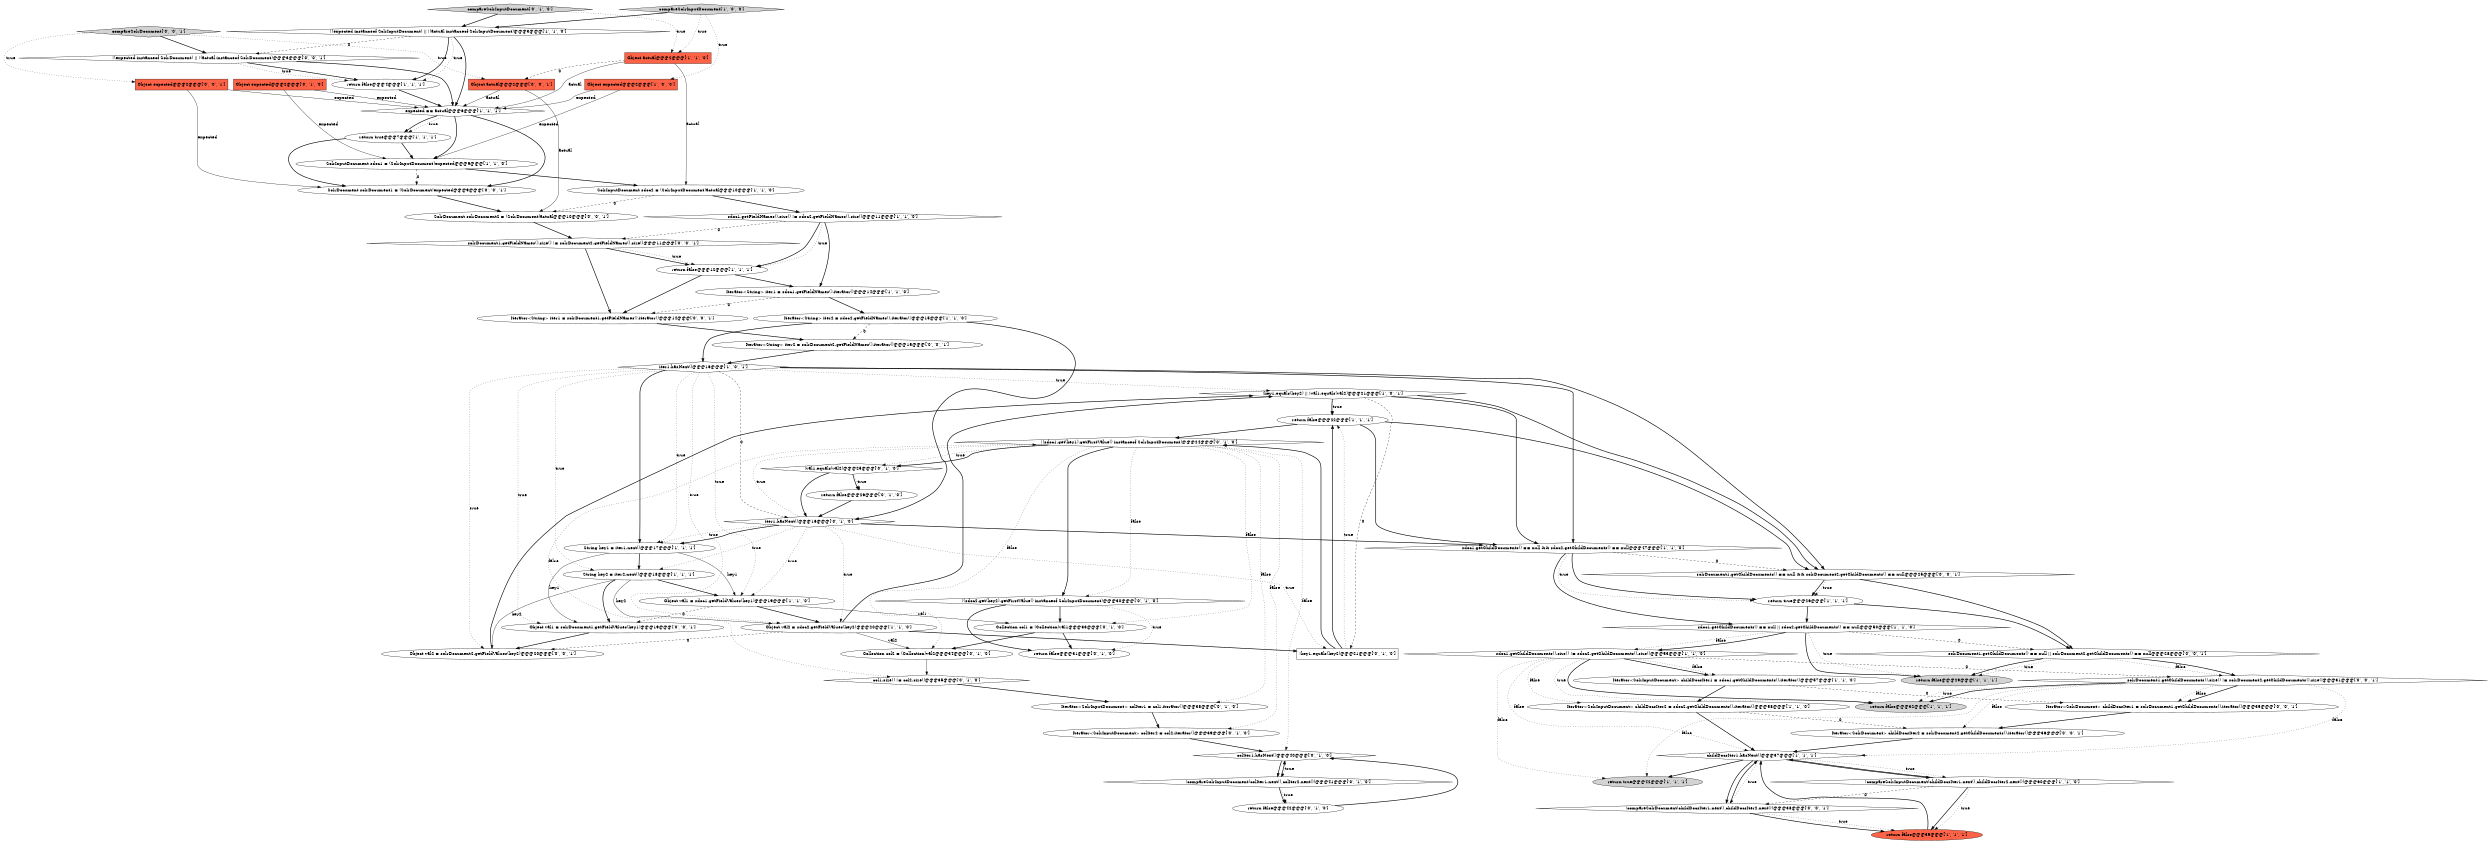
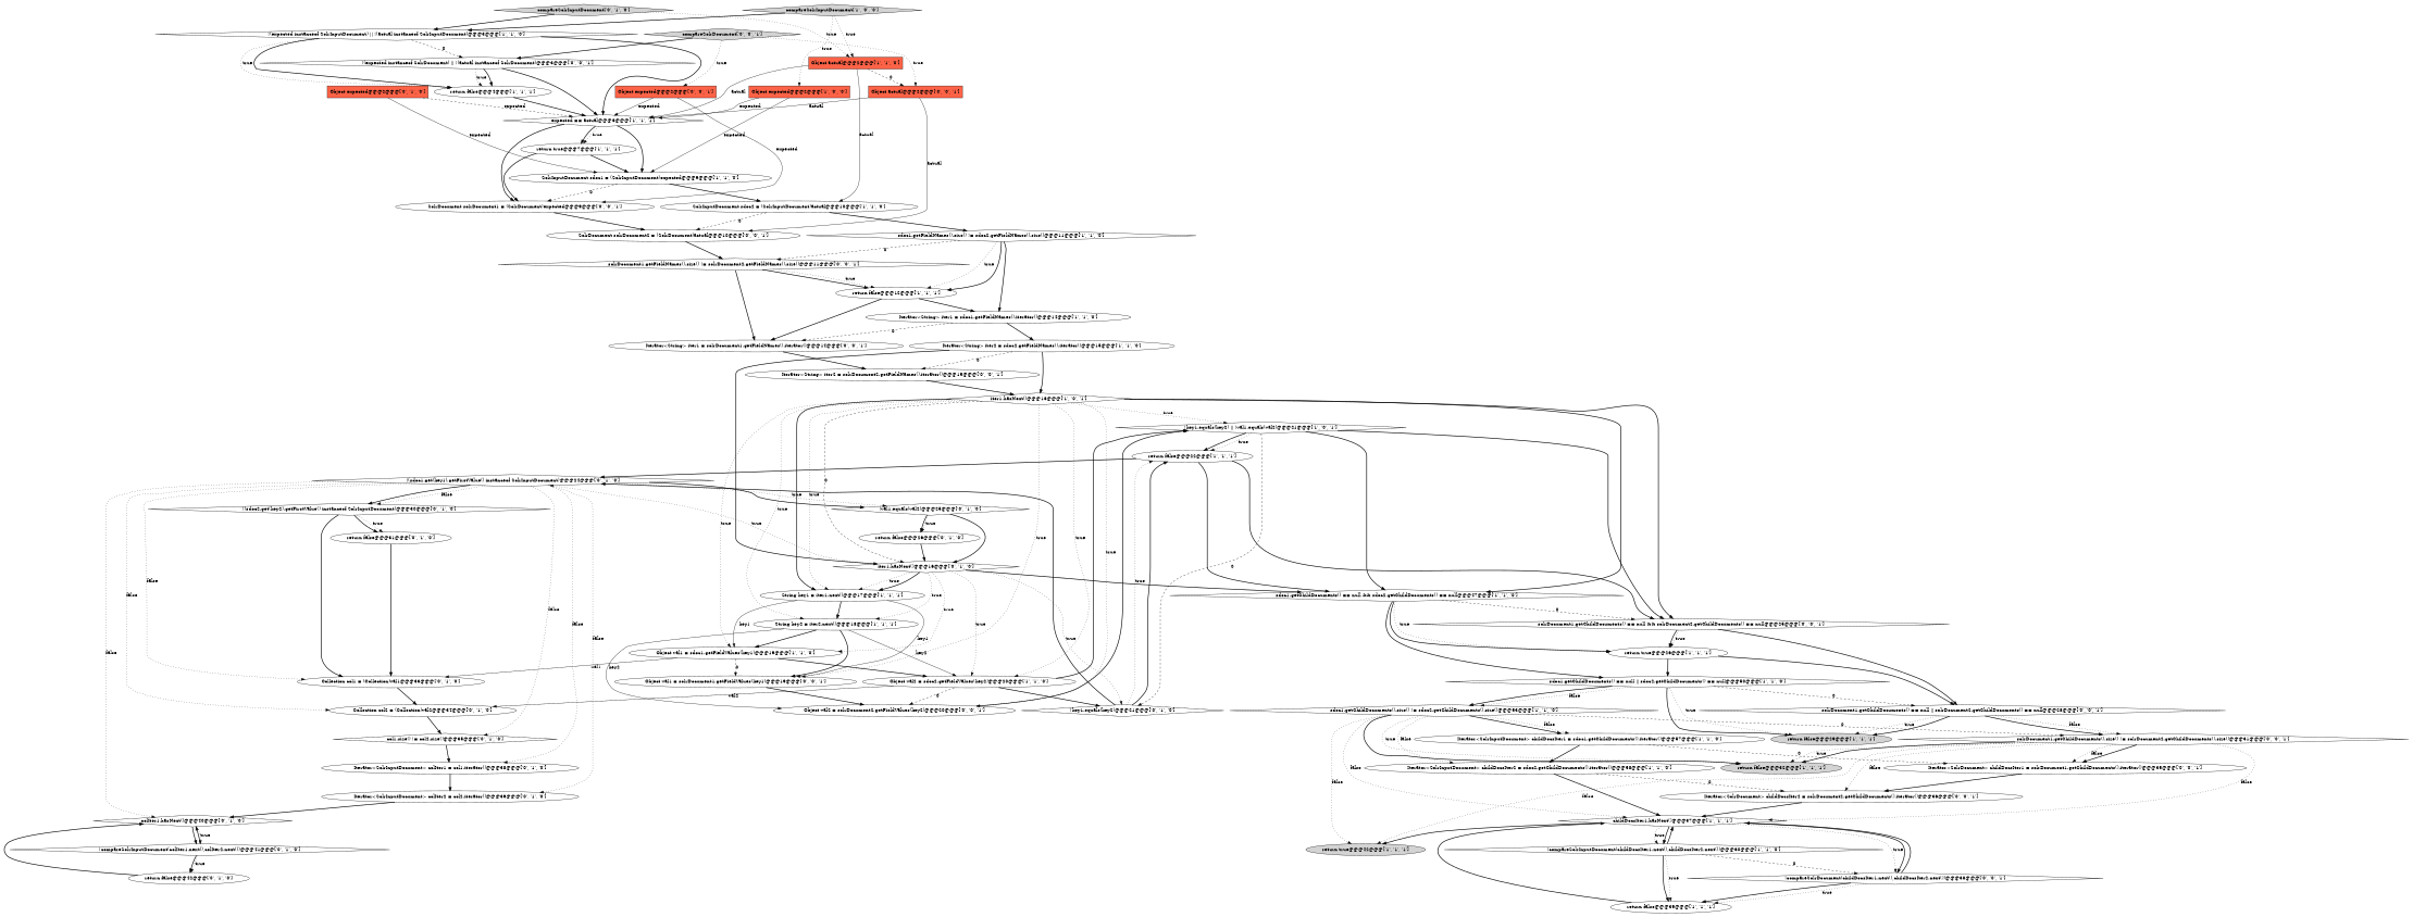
  digraph {
    node [fillcolor=white shape=ellipse style=filled]
    edge [style=bold]
    n1 [label="sdoc1.getChildDocuments() == null && sdoc2.getChildDocuments() == null@@@47@@@['1', '1', '0']" shape=diamond]
    n2 [label="solrDocument1.getChildDocuments() == null && solrDocument2.getChildDocuments() == null@@@25@@@['0', '0', '1']" shape=diamond]
    n3 [label="return true@@@26@@@['1', '1', '1']"]
    n4 [label="sdoc1.getChildDocuments() == null || sdoc2.getChildDocuments() == null@@@50@@@['1', '1', '0']" shape=diamond]
    n5 [label="solrDocument1.getChildDocuments() == null || solrDocument2.getChildDocuments() == null@@@28@@@['0', '0', '1']" shape=diamond]
    n6 [label="sdoc1.getChildDocuments().size() != sdoc2.getChildDocuments().size()@@@53@@@['1', '1', '0']" shape=diamond]
    n7 [fillcolor=lightgray label="return false@@@29@@@['1', '1', '1']"]
    n8 [label="return false@@@42@@@['0', '1', '0']"]
    n9 [label="colIter1.hasNext()@@@40@@@['0', '1', '0']" shape=diamond]
    n10 [label="!compareSolrInputDocument(colIter1.next(),colIter2.next())@@@41@@@['0', '1', '0']" shape=diamond]
    n11 [label="!key1.equals(key2) || !val1.equals(val2)@@@21@@@['1', '0', '1']" shape=diamond]
    n12 [label="return false@@@22@@@['1', '1', '1']"]
-   n13 [label="!key1.equals(key2)@@@21@@@['0', '1', '0']" shape=box]
+   n13 [label="!key1.equals(key2)@@@21@@@['0', '1', '0']" shape=diamond]
    n14 [label="!(sdoc1.get(key1).getFirstValue() instanceof SolrInputDocument)@@@24@@@['0', '1', '0']" shape=diamond]
    n15 [label="return false@@@4@@@['1', '1', '1']"]
    n16 [label="expected == actual@@@6@@@['1', '1', '1']" shape=diamond]
    n17 [label="SolrDocument solrDocument1 = (SolrDocument)expected@@@9@@@['0', '0', '1']"]
    n18 [label="SolrInputDocument sdoc1 = (SolrInputDocument)expected@@@9@@@['1', '1', '0']"]
    n19 [label="return true@@@7@@@['1', '1', '1']"]
    n20 [label="Iterator<String> iter1 = sdoc1.getFieldNames().iterator()@@@14@@@['1', '1', '0']"]
    n21 [label="Iterator<String> iter2 = sdoc2.getFieldNames().iterator()@@@15@@@['1', '1', '0']"]
    n22 [label="Iterator<String> iter1 = solrDocument1.getFieldNames().iterator()@@@14@@@['0', '0', '1']"]
    n23 [label="Iterator<String> iter2 = solrDocument2.getFieldNames().iterator()@@@15@@@['0', '0', '1']"]
    n24 [label="iter1.hasNext()@@@16@@@['1', '0', '1']" shape=diamond]
    n25 [label="iter1.hasNext()@@@16@@@['0', '1', '0']" shape=diamond]
    n26 [fillcolor=tomato label="Object actual@@@2@@@['0', '0', '1']" shape=box]
    n27 [label="SolrDocument solrDocument2 = (SolrDocument)actual@@@10@@@['0', '0', '1']"]
    n28 [label="solrDocument1.getFieldNames().size() != solrDocument2.getFieldNames().size()@@@11@@@['0', '0', '1']" shape=diamond]
    n29 [fillcolor=lightgray label="compareSolrDocument['0', '0', '1']" shape=diamond]
    n30 [fillcolor=tomato label="Object expected@@@2@@@['0', '0', '1']" shape=box]
    n31 [label="!(expected instanceof SolrDocument) || !(actual instanceof SolrDocument)@@@3@@@['0', '0', '1']" shape=diamond]
    n32 [label="solrDocument1.getChildDocuments().size() != solrDocument2.getChildDocuments().size()@@@31@@@['0', '0', '1']" shape=diamond]
    n33 [label="Object val1 = solrDocument1.getFieldValues(key1)@@@19@@@['0', '0', '1']"]
    n34 [label="Object val2 = solrDocument2.getFieldValues(key2)@@@20@@@['0', '0', '1']"]
    n35 [label="String key1 = iter1.next()@@@17@@@['1', '1', '1']"]
    n36 [label="Object val1 = sdoc1.getFieldValues(key1)@@@19@@@['1', '1', '0']"]
    n37 [label="String key2 = iter2.next()@@@18@@@['1', '1', '1']"]
    n38 [label="Object val2 = sdoc2.getFieldValues(key2)@@@20@@@['1', '1', '0']"]
    n39 [label="Collection col1 = (Collection)val1@@@33@@@['0', '1', '0']"]
    n40 [fillcolor=tomato label="Object expected@@@2@@@['1', '0', '0']" shape=box]
    n41 [label="SolrInputDocument sdoc2 = (SolrInputDocument)actual@@@10@@@['1', '1', '0']"]
    n42 [label="Iterator<SolrInputDocument> childDocsIter1 = sdoc1.getChildDocuments().iterator()@@@57@@@['1', '1', '0']"]
    n43 [label="Iterator<SolrDocument> childDocsIter1 = solrDocument1.getChildDocuments().iterator()@@@35@@@['0', '0', '1']"]
    n44 [label="Iterator<SolrInputDocument> childDocsIter2 = sdoc2.getChildDocuments().iterator()@@@58@@@['1', '1', '0']"]
    n45 [label="Iterator<SolrDocument> childDocsIter2 = solrDocument2.getChildDocuments().iterator()@@@36@@@['0', '0', '1']"]
    n46 [label="childDocsIter1.hasNext()@@@37@@@['1', '1', '1']" shape=diamond]
    n47 [fillcolor=lightgray label="return true@@@42@@@['1', '1', '1']"]
    n48 [label="!val1.equals(val2)@@@25@@@['0', '1', '0']" shape=diamond]
    n49 [label="return false@@@26@@@['0', '1', '0']"]
    n50 [label="Collection col2 = (Collection)val2@@@34@@@['0', '1', '0']"]
    n51 [label="return false@@@12@@@['1', '1', '1']"]
    n52 [label="!compareSolrDocument(childDocsIter1.next(),childDocsIter2.next())@@@38@@@['0', '0', '1']" shape=diamond]
-   n53 [fillcolor=tomato label="return false@@@39@@@['1', '1', '1']"]
+   n53 [label="return false@@@39@@@['1', '1', '1']"]
    n54 [label="!compareSolrInputDocument(childDocsIter1.next(),childDocsIter2.next())@@@60@@@['1', '1', '0']" shape=diamond]
    n55 [label="!(expected instanceof SolrInputDocument) || !(actual instanceof SolrInputDocument)@@@3@@@['1', '1', '0']" shape=diamond]
    n56 [label="Iterator<SolrInputDocument> colIter1 = col1.iterator()@@@38@@@['0', '1', '0']"]
    n57 [label="Iterator<SolrInputDocument> colIter2 = col2.iterator()@@@39@@@['0', '1', '0']"]
    n58 [fillcolor=lightgray label="return false@@@32@@@['1', '1', '1']"]
    n59 [label="col1.size() != col2.size()@@@35@@@['0', '1', '0']" shape=diamond]
    n60 [label="!(sdoc2.get(key2).getFirstValue() instanceof SolrInputDocument)@@@30@@@['0', '1', '0']" shape=diamond]
    n61 [label="return false@@@31@@@['0', '1', '0']"]
    n62 [fillcolor=lightgray label="compareSolrInputDocument['0', '1', '0']" shape=diamond]
    n63 [fillcolor=tomato label="Object actual@@@2@@@['1', '1', '0']" shape=box]
    n64 [fillcolor=tomato label="Object expected@@@2@@@['0', '1', '0']" shape=box]
    n65 [label="sdoc1.getFieldNames().size() != sdoc2.getFieldNames().size()@@@11@@@['1', '1', '0']" shape=diamond]
    n66 [fillcolor=lightgray label="compareSolrInputDocument['1', '0', '0']" shape=diamond]
    n1 -> n2 [label=0 style=dashed]
    n1 -> n3 [label=true style=dotted]
    n1 -> n3
    n1 -> n4
    n2 -> n3
    n2 -> n3 [label=true style=dotted]
    n2 -> n5
    n3 -> n4
    n3 -> n5
    n4 -> n5 [label=0 style=dashed]
    n4 -> n6 [label=false style=dotted]
    n4 -> n6
    n4 -> n7
    n4 -> n7 [label=true style=dotted]
    n5 -> n7 [label=true style=dotted]
    n5 -> n7
    n5 -> n32 [label=false style=dotted]
    n5 -> n32
    n6 -> n32 [label=0 style=dashed]
    n6 -> n42
    n6 -> n42 [label=false style=dotted]
    n6 -> n44 [label=false style=dotted]
    n6 -> n46 [label=false style=dotted]
    n6 -> n47 [label=false style=dotted]
    n6 -> n58
    n6 -> n58 [label=true style=dotted]
    n8 -> n9
    n9 -> n10 [label=true style=dotted]
    n9 -> n10
    n10 -> n8 [label=true style=dotted]
    n10 -> n8
    n10 -> n9
    n11 -> n1
    n11 -> n2
    n11 -> n12
    n11 -> n12 [label=true style=dotted]
    n11 -> n13 [label=0 style=dashed]
    n12 -> n1
    n12 -> n2
    n12 -> n14
    n13 -> n12
    n13 -> n12 [label=true style=dotted]
    n13 -> n14
    n14 -> n9 [label=false style=dotted]
    n14 -> n39 [label=false style=dotted]
    n14 -> n48 [label=true style=dotted]
    n14 -> n48
    n14 -> n50 [label=false style=dotted]
    n14 -> n56 [label=false style=dotted]
    n14 -> n57 [label=false style=dotted]
    n14 -> n59 [label=false style=dotted]
    n14 -> n60 [label=false style=dotted]
    n14 -> n60
    n15 -> n16
    n16 -> n17
    n16 -> n18
    n16 -> n19 [label=true style=dotted]
    n16 -> n19
    n17 -> n27
    n18 -> n17 [label=0 style=dashed]
    n18 -> n41
    n19 -> n17
    n19 -> n18
    n20 -> n21
    n20 -> n22 [label=0 style=dashed]
    n21 -> n23 [label=0 style=dashed]
    n21 -> n24
    n21 -> n25
    n22 -> n23
    n23 -> n24
    n24 -> n1
    n24 -> n2
    n24 -> n11 [label=true style=dotted]
    n24 -> n25 [label=0 style=dashed]
    n24 -> n33 [label=true style=dotted]
    n24 -> n34 [label=true style=dotted]
    n24 -> n35
    n24 -> n35 [label=true style=dotted]
    n24 -> n36 [label=true style=dotted]
    n24 -> n37 [label=true style=dotted]
    n24 -> n38 [label=true style=dotted]
    n25 -> n1
    n25 -> n13 [label=true style=dotted]
    n25 -> n14 [label=true style=dotted]
    n25 -> n35 [label=true style=dotted]
    n25 -> n35
    n25 -> n36 [label=true style=dotted]
    n25 -> n37 [label=true style=dotted]
    n25 -> n38 [label=true style=dotted]
    n26 -> n16 [label=actual style=solid]
    n26 -> n27 [label=actual style=solid]
    n27 -> n28
    n28 -> n22
    n28 -> n51
    n28 -> n51 [label=true style=dotted]
    n29 -> n26 [label=true style=dotted]
    n29 -> n30 [label=true style=dotted]
    n29 -> n31
    n30 -> n16 [label=expected style=solid]
    n30 -> n17 [label=expected style=solid]
    n31 -> n15
    n31 -> n15 [label=true style=dotted]
    n31 -> n16
    n32 -> n43
    n32 -> n43 [label=false style=dotted]
    n32 -> n45 [label=false style=dotted]
    n32 -> n46 [label=false style=dotted]
    n32 -> n47 [label=false style=dotted]
    n32 -> n58 [label=true style=dotted]
    n32 -> n58
    n33 -> n34
    n34 -> n11
    n35 -> n33 [label=key1 style=solid]
    n35 -> n36 [label=key1 style=solid]
    n35 -> n37
    n36 -> n33 [label=0 style=dashed]
    n36 -> n38
    n36 -> n39 [label=val1 style=solid]
    n37 -> n33
    n37 -> n34 [label=key2 style=solid]
    n37 -> n36
    n37 -> n38 [label=key2 style=solid]
    n38 -> n11
    n38 -> n13
    n38 -> n34 [label=0 style=dashed]
    n38 -> n50 [label=val2 style=solid]
    n39 -> n50
    n40 -> n16 [label=expected style=solid]
    n40 -> n18 [label=expected style=solid]
    n41 -> n27 [label=0 style=dashed]
    n41 -> n65
    n42 -> n43 [label=0 style=dashed]
    n42 -> n44
    n43 -> n45
    n44 -> n45 [label=0 style=dashed]
    n44 -> n46
    n45 -> n46
    n46 -> n47
    n46 -> n52 [label=true style=dotted]
    n46 -> n52
    n46 -> n54 [label=true style=dotted]
    n46 -> n54
    n48 -> n25
    n48 -> n49
    n48 -> n49 [label=true style=dotted]
    n49 -> n25
-   n50 -> n59 [style=solid]
+   n50 -> n59
    n51 -> n20
    n51 -> n22
    n52 -> n46
    n52 -> n53 [label=true style=dotted]
    n52 -> n53
    n53 -> n46
    n54 -> n46
    n54 -> n52 [label=0 style=dashed]
    n54 -> n53
    n54 -> n53 [label=true style=dotted]
    n55 -> n15
    n55 -> n15 [label=true style=dotted]
    n55 -> n16
    n55 -> n31 [label=0 style=dashed]
    n56 -> n57
    n57 -> n9
    n59 -> n56
    n60 -> n39
    n60 -> n61 [label=true style=dotted]
    n60 -> n61
-   n39 -> n61
+   n61 -> n39
    n62 -> n55
    n62 -> n63 [label=true style=dotted]
    n63 -> n16 [label=actual style=solid]
    n63 -> n26 [label=0 style=dashed]
    n63 -> n41 [label=actual style=solid]
-   n64 -> n16 [label=expected style=solid]
+   n64 -> n16 [label=expected style=dashed]
    n64 -> n18 [label=expected style=solid]
    n65 -> n20
    n65 -> n28 [label=0 style=dashed]
    n65 -> n51
    n65 -> n51 [label=true style=dotted]
    n66 -> n40 [label=true style=dotted]
    n66 -> n55
    n66 -> n63 [label=true style=dotted]
  }
